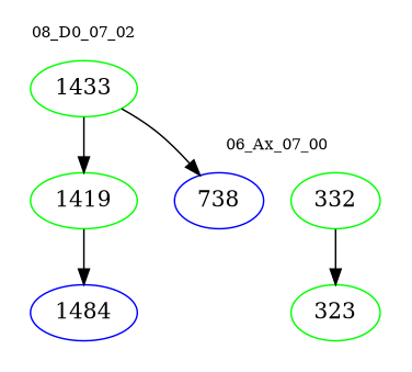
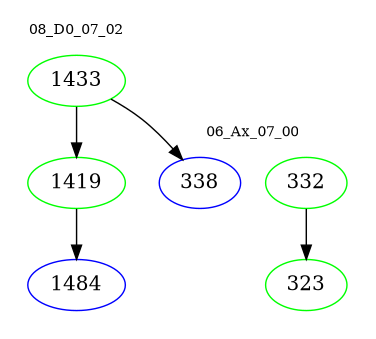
  digraph {
    node [color=green]
    edge [color=black]
    n1 [label=332]
    n2 [label=323]
-   n3 [color=blue label=738]
+   n3 [color=blue label=338]
    n4 [label=1433]
    n5 [label=1419]
    n6 [color=blue label=1484]
    subgraph cluster_1 {
      color=white
      fontsize=10
      label="06_Ax_07_00"
      n1
      n2
      n3
    }
    subgraph cluster_2 {
      color=white
      fontsize=10
      label="08_D0_07_02"
      n4
      n5
      n6
    }
    n1 -> n2
    n4 -> n3
    n4 -> n5
    n5 -> n6
  }
